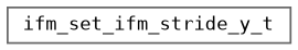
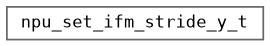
  digraph {
    rankdir=LR
    fontname="DejaVu Sans Mono"
-   n1 [color=grey40 fillcolor=white fontname="DejaVu Sans Mono" fontsize=10 height=0.2 label=ifm_set_ifm_stride_y_t shape=box style=filled width=0.4]
+   n1 [color=grey40 fillcolor=white fontname="DejaVu Sans Mono" fontsize=10 height=0.2 label=npu_set_ifm_stride_y_t shape=box style=filled width=0.4]
  }
